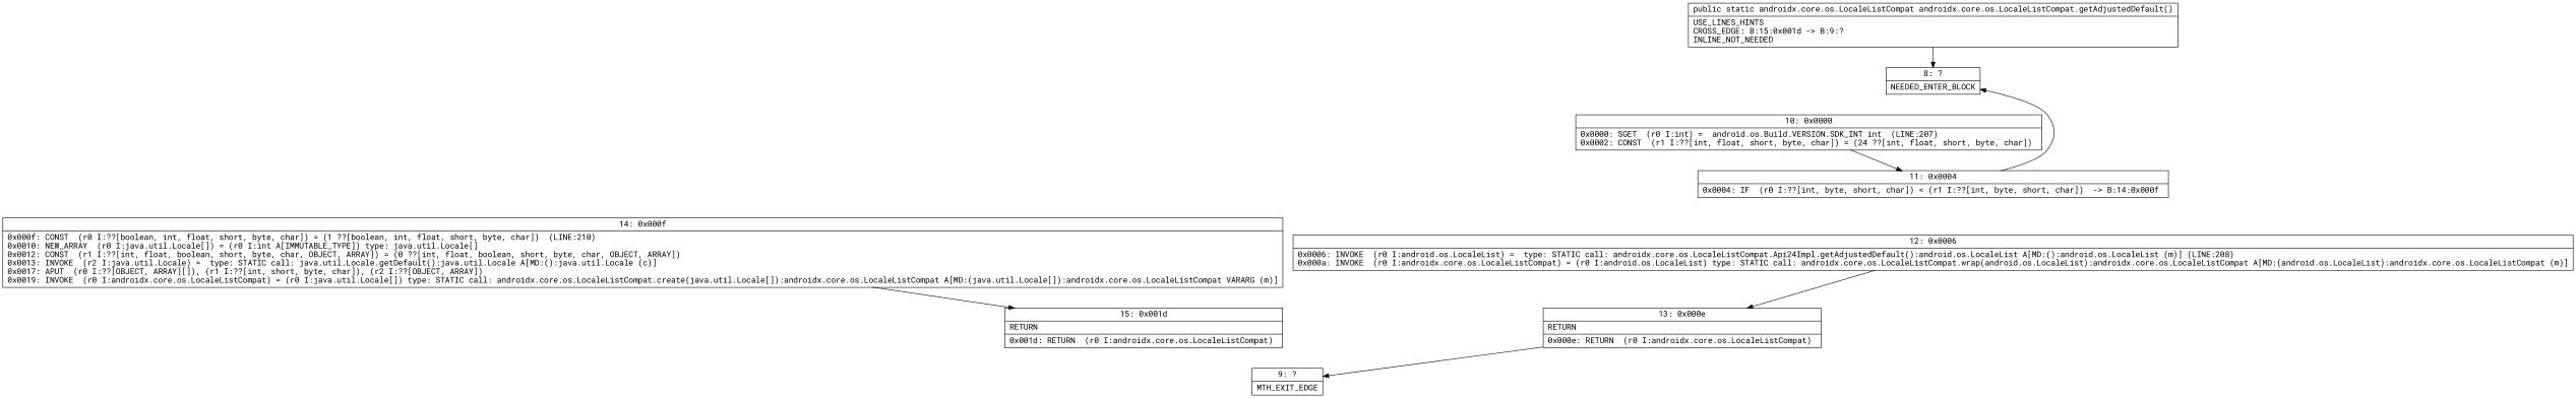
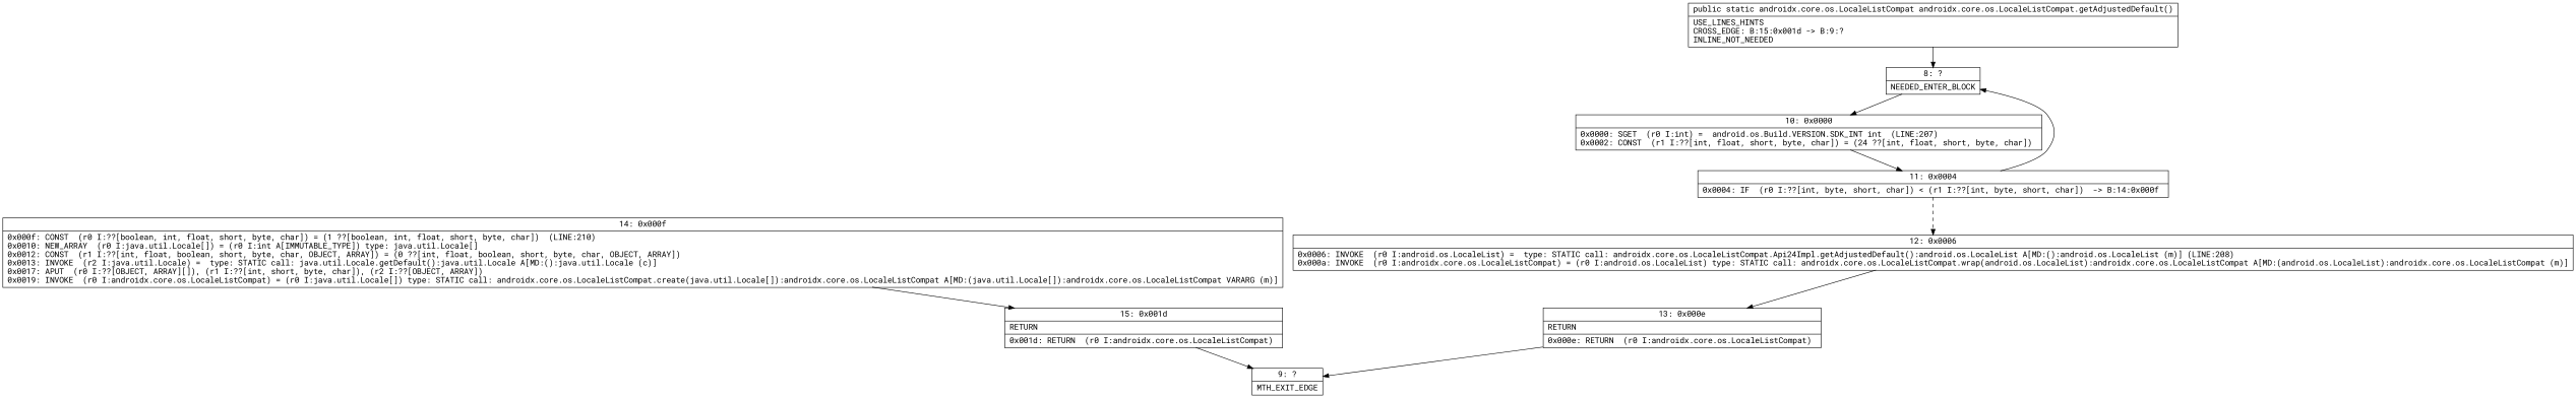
  digraph {
    fontname="Roboto Mono"
    node [fontname="Roboto Mono" shape=record]
    edge [fontname="Roboto Mono"]
    n1 [label="{8\:\ ?|NEEDED_ENTER_BLOCK\l}"]
    n2 [label="{10\:\ 0x0000|0x0000: SGET  (r0 I:int) =  android.os.Build.VERSION.SDK_INT int  (LINE:207)\l0x0002: CONST  (r1 I:??[int, float, short, byte, char]) = (24 ??[int, float, short, byte, char]) \l}"]
    n3 [label="{11\:\ 0x0004|0x0004: IF  (r0 I:??[int, byte, short, char]) \< (r1 I:??[int, byte, short, char])  \-\> B:14:0x000f \l}"]
    n4 [label="{12\:\ 0x0006|0x0006: INVOKE  (r0 I:android.os.LocaleList) =  type: STATIC call: androidx.core.os.LocaleListCompat.Api24Impl.getAdjustedDefault():android.os.LocaleList A[MD:():android.os.LocaleList (m)] (LINE:208)\l0x000a: INVOKE  (r0 I:androidx.core.os.LocaleListCompat) = (r0 I:android.os.LocaleList) type: STATIC call: androidx.core.os.LocaleListCompat.wrap(android.os.LocaleList):androidx.core.os.LocaleListCompat A[MD:(android.os.LocaleList):androidx.core.os.LocaleListCompat (m)]\l}"]
    n5 [label="{13\:\ 0x000e|RETURN\l|0x000e: RETURN  (r0 I:androidx.core.os.LocaleListCompat) \l}"]
    n6 [label="{14\:\ 0x000f|0x000f: CONST  (r0 I:??[boolean, int, float, short, byte, char]) = (1 ??[boolean, int, float, short, byte, char])  (LINE:210)\l0x0010: NEW_ARRAY  (r0 I:java.util.Locale[]) = (r0 I:int A[IMMUTABLE_TYPE]) type: java.util.Locale[] \l0x0012: CONST  (r1 I:??[int, float, boolean, short, byte, char, OBJECT, ARRAY]) = (0 ??[int, float, boolean, short, byte, char, OBJECT, ARRAY]) \l0x0013: INVOKE  (r2 I:java.util.Locale) =  type: STATIC call: java.util.Locale.getDefault():java.util.Locale A[MD:():java.util.Locale (c)]\l0x0017: APUT  (r0 I:??[OBJECT, ARRAY][]), (r1 I:??[int, short, byte, char]), (r2 I:??[OBJECT, ARRAY]) \l0x0019: INVOKE  (r0 I:androidx.core.os.LocaleListCompat) = (r0 I:java.util.Locale[]) type: STATIC call: androidx.core.os.LocaleListCompat.create(java.util.Locale[]):androidx.core.os.LocaleListCompat A[MD:(java.util.Locale[]):androidx.core.os.LocaleListCompat VARARG (m)]\l}"]
    n7 [label="{15\:\ 0x001d|RETURN\l|0x001d: RETURN  (r0 I:androidx.core.os.LocaleListCompat) \l}"]
    n8 [label="{9\:\ ?|MTH_EXIT_EDGE\l}"]
    n9 [label="{public static androidx.core.os.LocaleListCompat androidx.core.os.LocaleListCompat.getAdjustedDefault()  | USE_LINES_HINTS\lCROSS_EDGE: B:15:0x001d \-\> B:9:?\lINLINE_NOT_NEEDED\l}"]
+   n1 -> n2
    n2 -> n3
    n3 -> n1
+   n3 -> n4 [style=dashed]
    n4 -> n5
    n5 -> n8
    n6 -> n7
+   n7 -> n8
    n9 -> n1
  }
